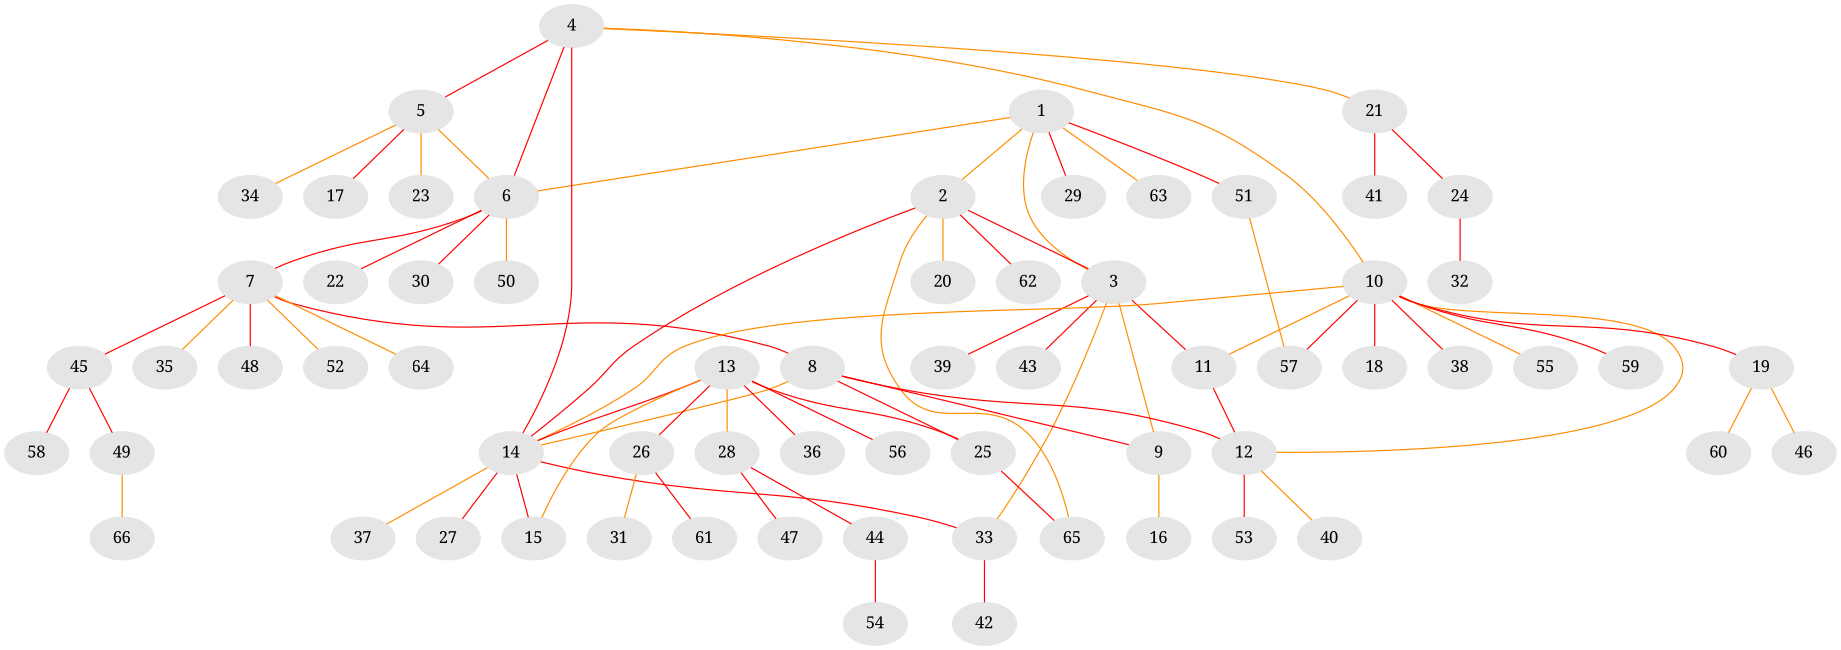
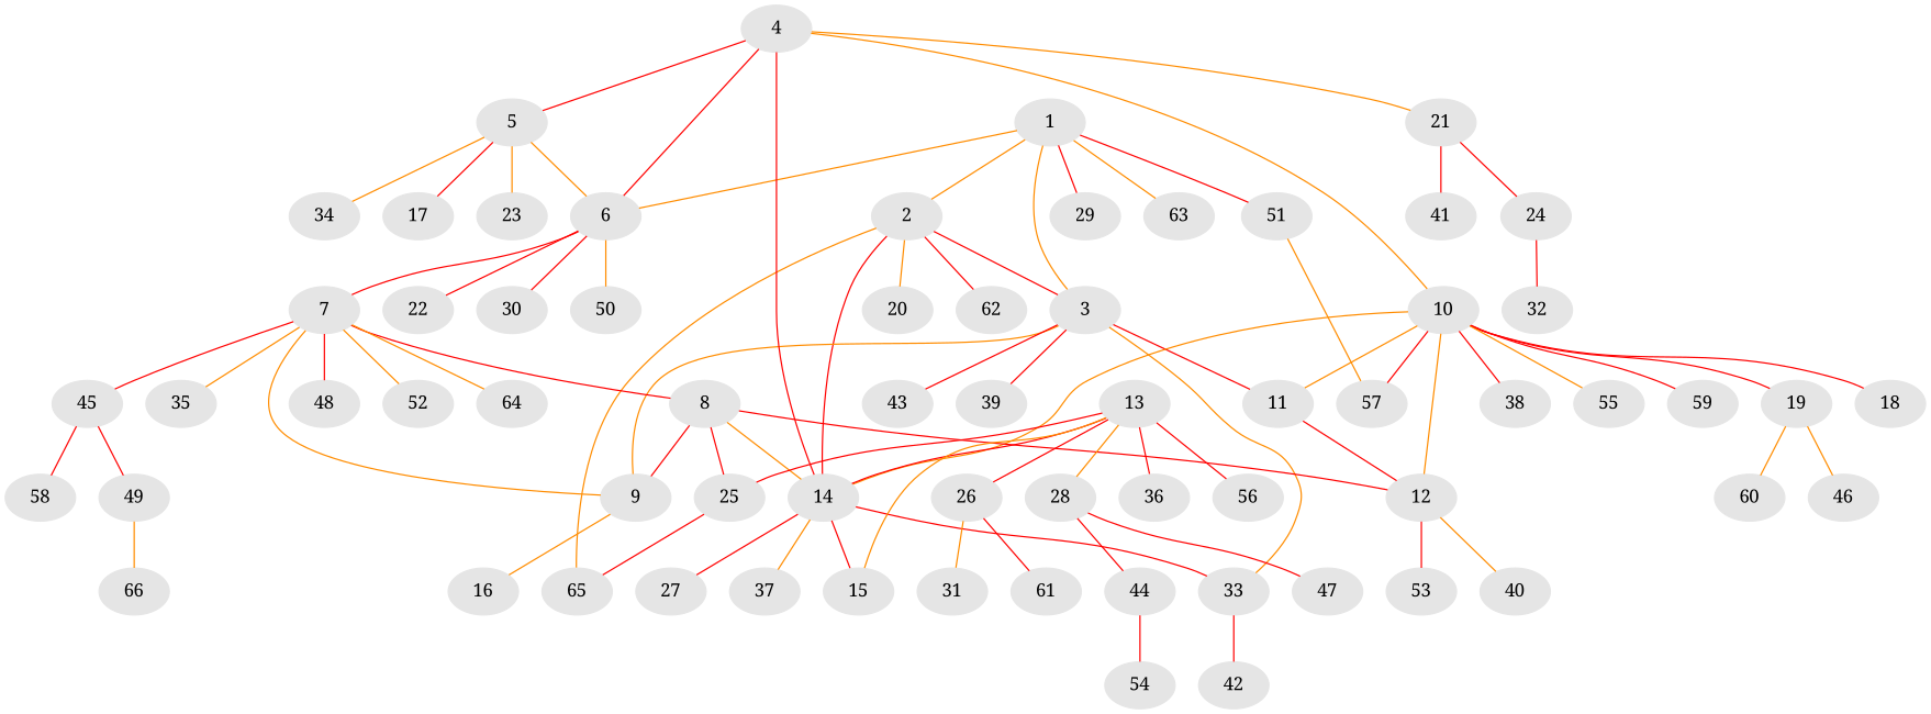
  graph {
    fontname="Noto Serif"
    node [color=gray90 fontname="Noto Serif" style=filled]
    edge [color=red fontname="Noto Serif"]
    1
    2
    3
    6
    29
    51
    63
    14
    20
    62
    65
    9
    11
    33
    39
    43
    7
    22
    30
    50
    57
    15
    27
    37
    16
    12
    42
    4
    5
    10
    21
    17
    23
    34
    18
    19
    38
    55
    59
    24
    41
    8
    35
    45
    48
    52
    64
    25
    49
    58
    40
    53
    46
    60
    13
    26
    28
    36
    56
    31
    61
    44
    47
    32
    54
    66
    1 -- 2 [color=darkorange]
    1 -- 3 [color=darkorange]
    1 -- 6 [color=darkorange]
    1 -- 29
    1 -- 51
    1 -- 63 [color=darkorange]
    2 -- 3
    2 -- 14
    2 -- 20 [color=darkorange]
    2 -- 62
    2 -- 65 [color=darkorange]
    3 -- 9 [color=darkorange]
    3 -- 11
    3 -- 33 [color=darkorange]
    3 -- 39
    3 -- 43
    6 -- 7
    6 -- 22
    6 -- 30
    6 -- 50 [color=darkorange]
    51 -- 57 [color=darkorange]
    14 -- 33
    14 -- 15
    14 -- 27
    14 -- 37 [color=darkorange]
    9 -- 16 [color=darkorange]
    11 -- 12
    33 -- 42
+   7 -- 9 [color=darkorange]
    7 -- 8
    7 -- 35 [color=darkorange]
    7 -- 45
    7 -- 48
    7 -- 52 [color=darkorange]
    7 -- 64 [color=darkorange]
    12 -- 40 [color=darkorange]
    12 -- 53
    4 -- 6
    4 -- 14
    4 -- 5
    4 -- 10 [color=darkorange]
    4 -- 21 [color=darkorange]
    5 -- 6 [color=darkorange]
    5 -- 17
    5 -- 23 [color=darkorange]
    5 -- 34 [color=darkorange]
    10 -- 14 [color=darkorange]
    10 -- 11 [color=darkorange]
    10 -- 57
    10 -- 12 [color=darkorange]
    10 -- 18
    10 -- 19
    10 -- 38
    10 -- 55 [color=darkorange]
    10 -- 59
    21 -- 24
    21 -- 41
    19 -- 46 [color=darkorange]
    19 -- 60 [color=darkorange]
    24 -- 32
    8 -- 14 [color=darkorange]
    8 -- 9
    8 -- 12
    8 -- 25
    45 -- 49
    45 -- 58
    25 -- 65
    49 -- 66 [color=darkorange]
    13 -- 14
    13 -- 15 [color=darkorange]
    13 -- 25
    13 -- 26
    13 -- 28 [color=darkorange]
    13 -- 36
    13 -- 56
    26 -- 31 [color=darkorange]
    26 -- 61
    28 -- 44
    28 -- 47
    44 -- 54
  }
